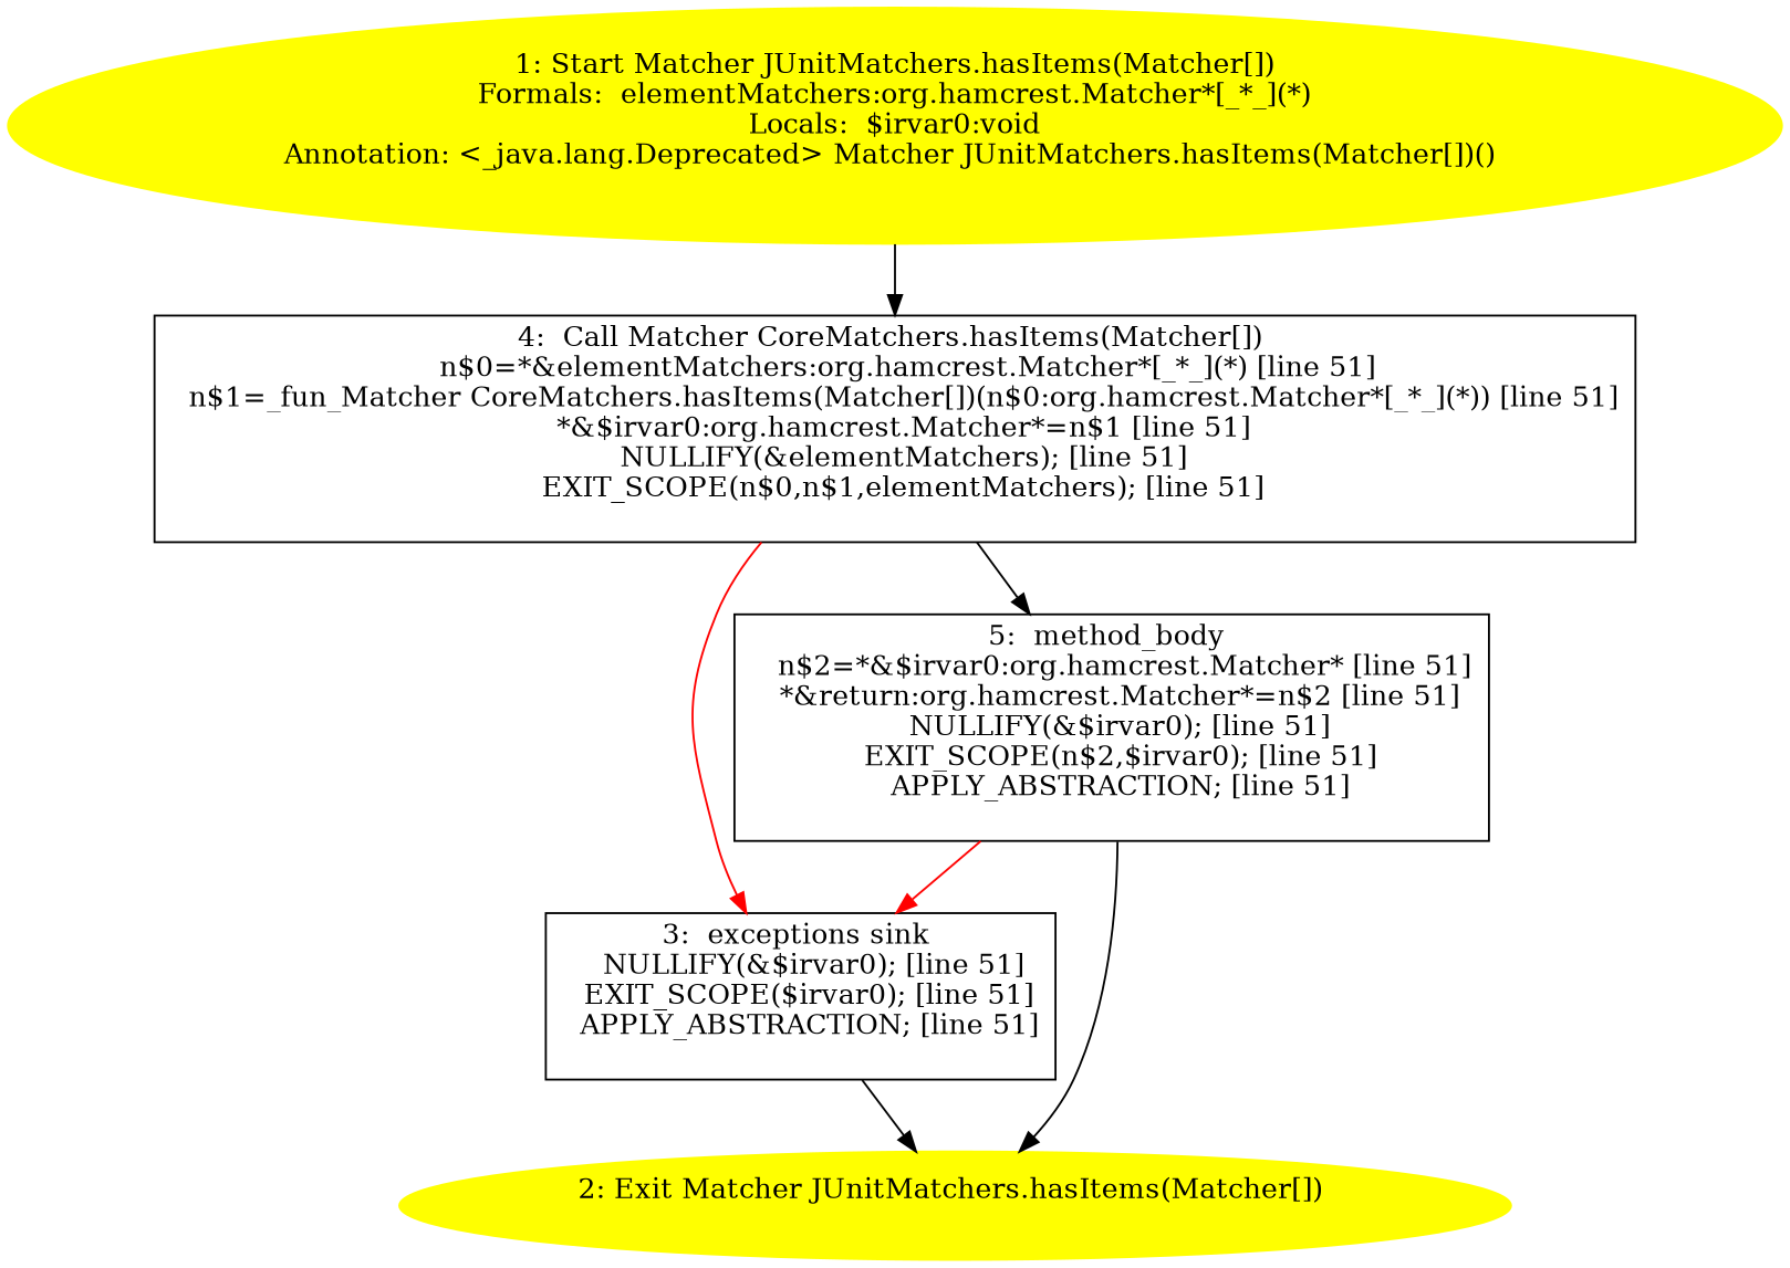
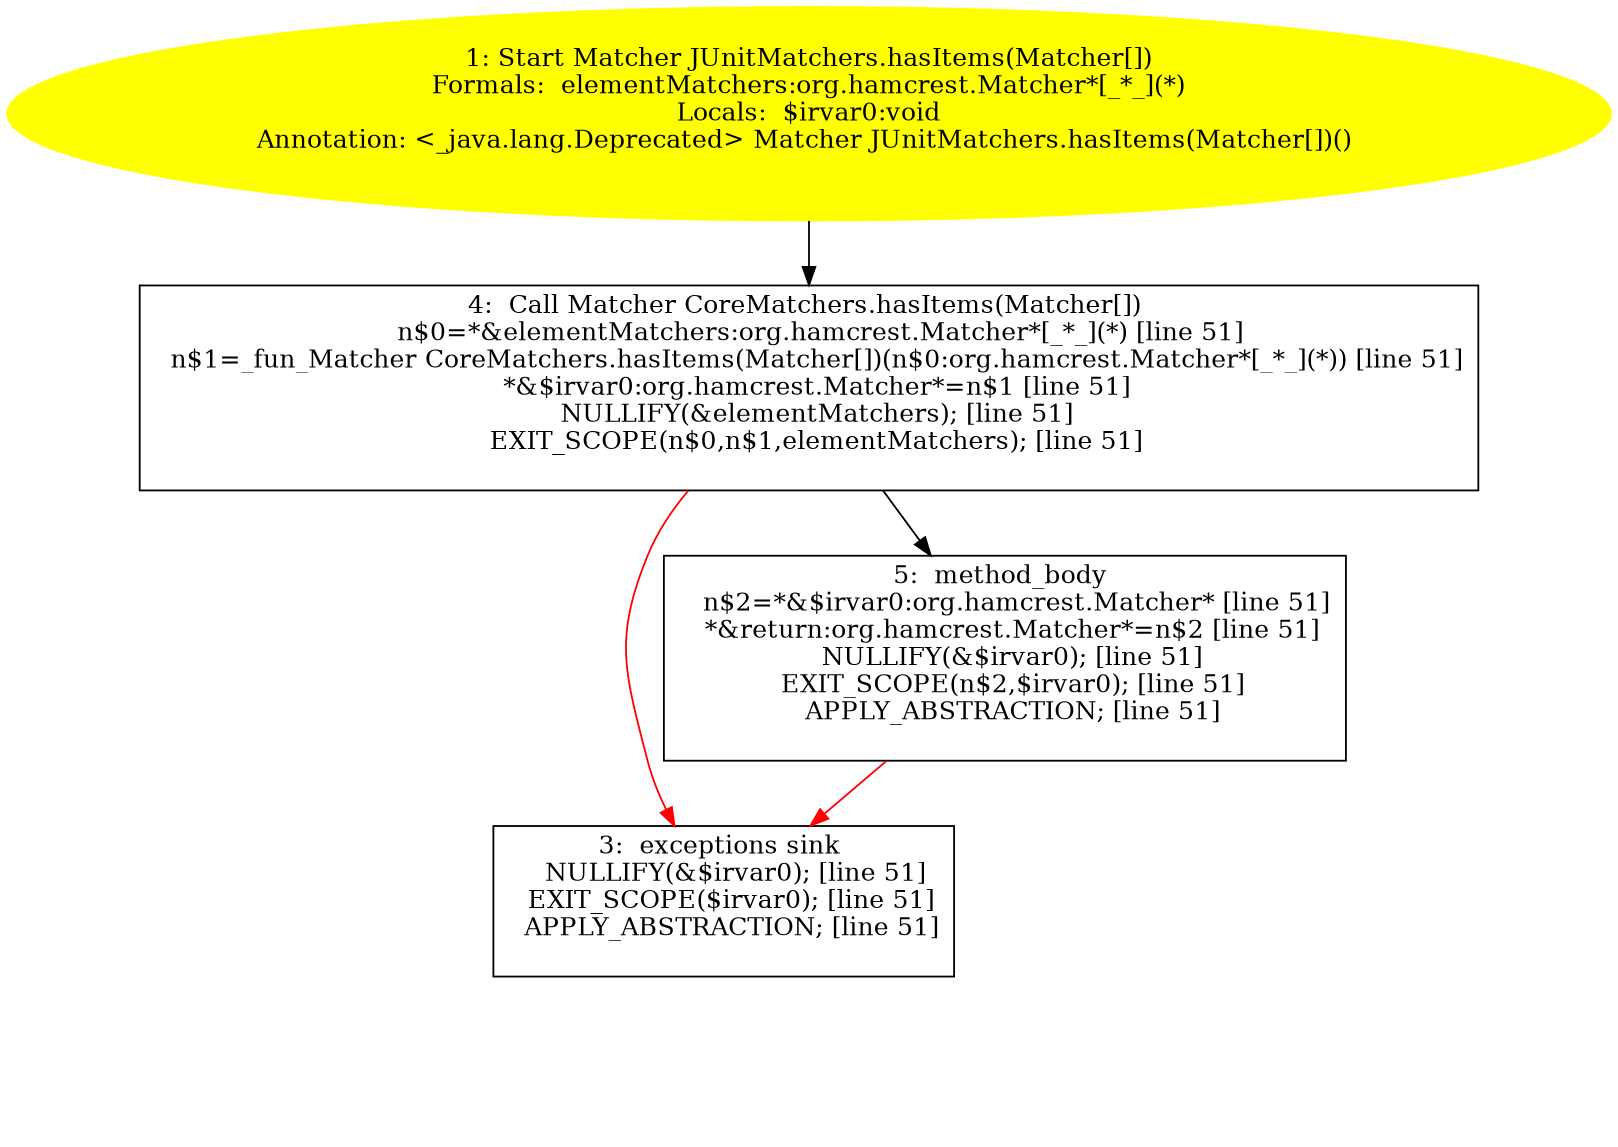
  digraph {
    node [shape=box]
    n1 [color=yellow label="1: Start Matcher JUnitMatchers.hasItems(Matcher[])\nFormals:  elementMatchers:org.hamcrest.Matcher*[_*_](*)\nLocals:  $irvar0:void\nAnnotation: <_java.lang.Deprecated> Matcher JUnitMatchers.hasItems(Matcher[])() \n  " style=filled shape=""]
    n2 [label="4:  Call Matcher CoreMatchers.hasItems(Matcher[]) \n   n$0=*&elementMatchers:org.hamcrest.Matcher*[_*_](*) [line 51]\n  n$1=_fun_Matcher CoreMatchers.hasItems(Matcher[])(n$0:org.hamcrest.Matcher*[_*_](*)) [line 51]\n  *&$irvar0:org.hamcrest.Matcher*=n$1 [line 51]\n  NULLIFY(&elementMatchers); [line 51]\n  EXIT_SCOPE(n$0,n$1,elementMatchers); [line 51]\n "]
    n3 [label="3:  exceptions sink \n   NULLIFY(&$irvar0); [line 51]\n  EXIT_SCOPE($irvar0); [line 51]\n  APPLY_ABSTRACTION; [line 51]\n "]
    n4 [label="5:  method_body \n   n$2=*&$irvar0:org.hamcrest.Matcher* [line 51]\n  *&return:org.hamcrest.Matcher*=n$2 [line 51]\n  NULLIFY(&$irvar0); [line 51]\n  EXIT_SCOPE(n$2,$irvar0); [line 51]\n  APPLY_ABSTRACTION; [line 51]\n "]
-   n5 [color=yellow label="2: Exit Matcher JUnitMatchers.hasItems(Matcher[]) \n  " style=filled shape=""]
    n1 -> n2
    n2 -> n3 [color=red]
    n2 -> n4
-   n3 -> n5
    n4 -> n3 [color=red]
-   n4 -> n5
  }
